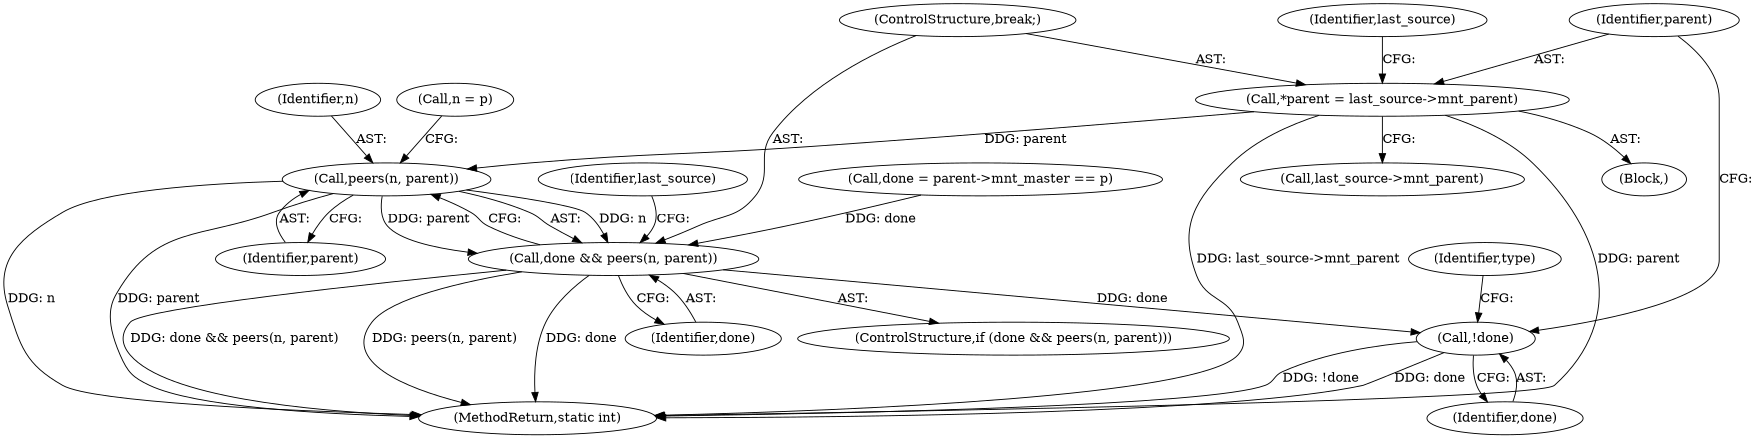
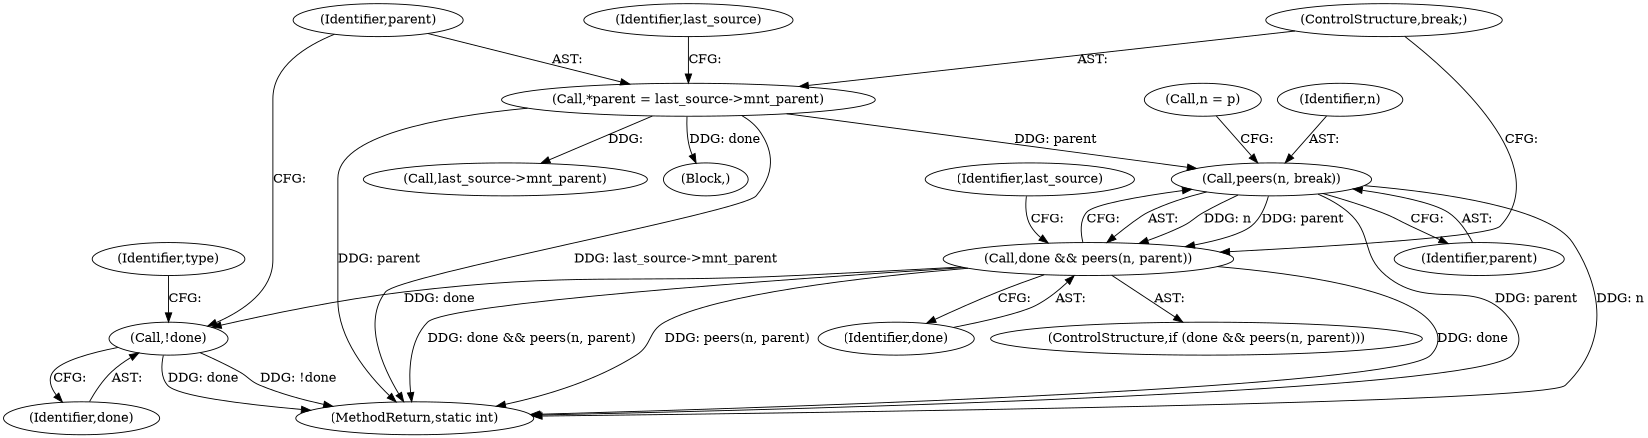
  digraph {
    n1 [label="(Call,*parent = last_source->mnt_parent)"]
-   n2 [label="(Call,peers(n, parent))"]
+   n2 [label="(Call,peers(n, break))"]
    n3 [label="(Call,last_source->mnt_parent)"]
    n4 [label="(MethodReturn,static int)"]
    n5 [label="(Block,)"]
    n6 [label="(Call,done && peers(n, parent))"]
    n7 [label="(Identifier,parent)"]
    n8 [label="(Call,!done)"]
    n9 [label="(Identifier,done)"]
    n10 [label="(ControlStructure,if (done && peers(n, parent)))"]
    n11 [label="(Identifier,done)"]
    n12 [label="(Identifier,parent)"]
    n13 [label="(Call,n = p)"]
    n14 [label="(Identifier,last_source)"]
    n15 [label="(ControlStructure,break;)"]
    n16 [label="(Identifier,n)"]
    n17 [label="(Identifier,last_source)"]
-   n18 [label="(Call,done = parent->mnt_master == p)"]
    n19 [label="(Identifier,type)"]
    n1 -> n2 [label="DDG: parent"]
-   n1 -> n3 [label="CFG: "]
+   n1 -> n3 [label="DDG: "]
    n1 -> n4 [label="DDG: last_source->mnt_parent"]
    n1 -> n4 [label="DDG: parent"]
-   n1 -> n5 [label="AST: "]
+   n1 -> n5 [label="DDG: done"]
    n2 -> n4 [label="DDG: n"]
    n2 -> n4 [label="DDG: parent"]
    n2 -> n6 [label="AST: "]
    n2 -> n6 [label="DDG: n"]
    n2 -> n6 [label="DDG: parent"]
    n2 -> n7 [label="CFG: "]
    n6 -> n2 [label="CFG: "]
    n6 -> n4 [label="DDG: done && peers(n, parent)"]
    n6 -> n4 [label="DDG: peers(n, parent)"]
    n6 -> n4 [label="DDG: done"]
    n6 -> n8 [label="DDG: done"]
    n6 -> n9 [label="CFG: "]
    n6 -> n10 [label="AST: "]
    n7 -> n2 [label="AST: "]
    n8 -> n4 [label="DDG: done"]
    n8 -> n4 [label="DDG: !done"]
    n8 -> n11 [label="CFG: "]
    n9 -> n6 [label="AST: "]
    n11 -> n8 [label="AST: "]
    n12 -> n1 [label="AST: "]
    n12 -> n8 [label="CFG: "]
    n13 -> n2 [label="CFG: "]
    n14 -> n6 [label="CFG: "]
    n15 -> n1 [label="AST: "]
-   n15 -> n6 [label="AST: "]
+   n15 -> n6 [label="CFG: "]
    n16 -> n2 [label="AST: "]
    n17 -> n1 [label="CFG: "]
-   n18 -> n6 [label="DDG: done"]
    n19 -> n8 [label="CFG: "]
  }
